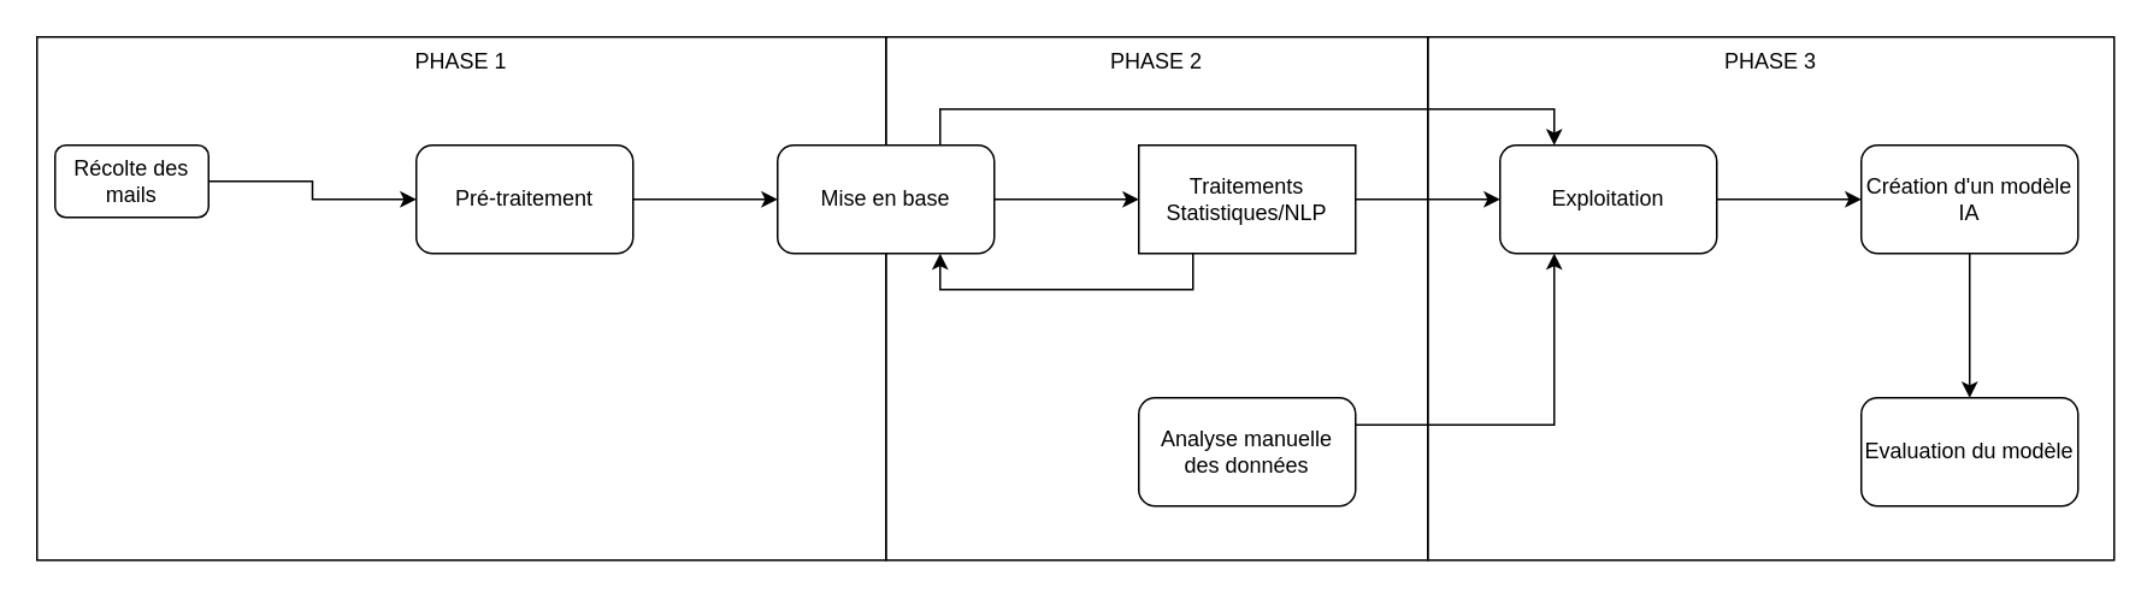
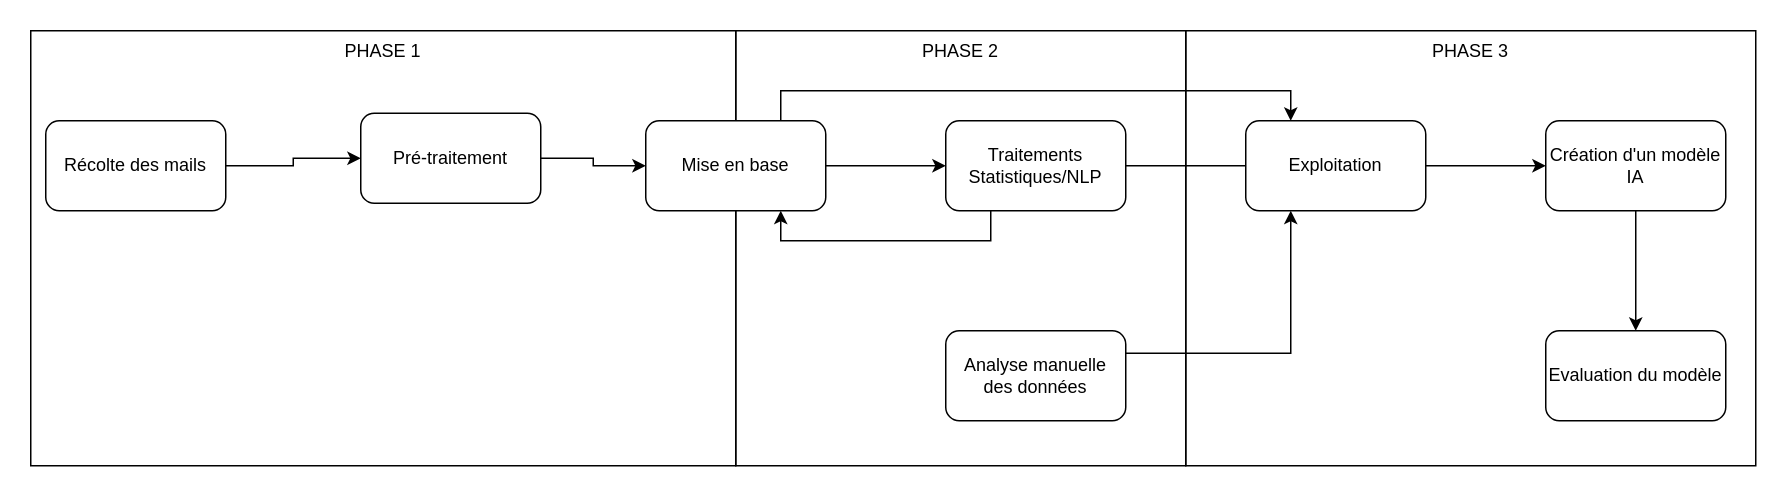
  <mxCell id="0" />
  <mxCell id="1" parent="0" />
  <mxCell id="2" value="PHASE 3" style="rounded=0;whiteSpace=wrap;html=1;verticalAlign=top;" vertex="1" parent="1"><mxGeometry x="790" y="20" width="380" height="290" as="geometry" /></mxCell>
  <mxCell id="3" value="PHASE 2" style="rounded=0;whiteSpace=wrap;html=1;verticalAlign=top;" vertex="1" parent="1"><mxGeometry x="490" y="20" width="300" height="290" as="geometry" /></mxCell>
  <mxCell id="4" value="PHASE 1" style="rounded=0;whiteSpace=wrap;html=1;verticalAlign=top;" vertex="1" parent="1"><mxGeometry x="20" y="20" width="470" height="290" as="geometry" /></mxCell>
  <mxCell id="5" value="" style="edgeStyle=orthogonalEdgeStyle;rounded=0;orthogonalLoop=1;jettySize=auto;html=1;" edge="1" parent="1" source="6" target="8"><mxGeometry relative="1" as="geometry" /></mxCell>
- <mxCell id="6" value="Récolte des mails" style="rounded=1;whiteSpace=wrap;html=1;fontSize=12;glass=0;strokeWidth=1;shadow=0;" parent="1" vertex="1"><mxGeometry x="30" y="80" width="85" height="40" as="geometry" /></mxCell>
+ <mxCell id="6" value="Récolte des mails" style="rounded=1;whiteSpace=wrap;html=1;fontSize=12;glass=0;strokeWidth=1;shadow=0;" parent="1" vertex="1"><mxGeometry x="30" y="80" width="120" height="60" as="geometry" /></mxCell>
  <mxCell id="7" value="" style="edgeStyle=orthogonalEdgeStyle;rounded=0;orthogonalLoop=1;jettySize=auto;html=1;" edge="1" parent="1" source="8" target="11"><mxGeometry relative="1" as="geometry" /></mxCell>
- <mxCell id="8" value="Pré-traitement" style="whiteSpace=wrap;html=1;rounded=1;glass=0;strokeWidth=1;shadow=0;" vertex="1" parent="1"><mxGeometry x="230" y="80" width="120" height="60" as="geometry" /></mxCell>
+ <mxCell id="8" value="Pré-traitement" style="whiteSpace=wrap;html=1;rounded=1;glass=0;strokeWidth=1;shadow=0;" vertex="1" parent="1"><mxGeometry x="240" y="75" width="120" height="60" as="geometry" /></mxCell>
  <mxCell id="9" value="" style="edgeStyle=orthogonalEdgeStyle;rounded=0;orthogonalLoop=1;jettySize=auto;html=1;" edge="1" parent="1" source="11" target="14"><mxGeometry relative="1" as="geometry" /></mxCell>
  <mxCell id="10" style="edgeStyle=orthogonalEdgeStyle;rounded=0;orthogonalLoop=1;jettySize=auto;html=1;exitX=0.75;exitY=0;exitDx=0;exitDy=0;entryX=0.25;entryY=0;entryDx=0;entryDy=0;" edge="1" parent="1" source="11" target="16"><mxGeometry relative="1" as="geometry" /></mxCell>
  <mxCell id="11" value="Mise en base" style="whiteSpace=wrap;html=1;rounded=1;glass=0;strokeWidth=1;shadow=0;" vertex="1" parent="1"><mxGeometry x="430" y="80" width="120" height="60" as="geometry" /></mxCell>
  <mxCell id="12" style="edgeStyle=orthogonalEdgeStyle;rounded=0;orthogonalLoop=1;jettySize=auto;html=1;exitX=0.25;exitY=1;exitDx=0;exitDy=0;entryX=0.75;entryY=1;entryDx=0;entryDy=0;" edge="1" parent="1" source="14" target="11"><mxGeometry relative="1" as="geometry" /></mxCell>
- <mxCell id="13" value="" style="edgeStyle=orthogonalEdgeStyle;rounded=0;orthogonalLoop=1;jettySize=auto;html=1;" edge="1" parent="1" source="14" target="16"><mxGeometry relative="1" as="geometry" /></mxCell>
- <mxCell id="14" value="Traitements&lt;br&gt;Statistiques/NLP" style="whiteSpace=wrap;html=1;glass=0;strokeWidth=1;shadow=0;rounded=0;" vertex="1" parent="1"><mxGeometry x="630" y="80" width="120" height="60" as="geometry" /></mxCell>
+ <mxCell id="13" value="" style="edgeStyle=orthogonalEdgeStyle;rounded=0;orthogonalLoop=1;jettySize=auto;html=1;endArrow=none;" edge="1" parent="1" source="14" target="16"><mxGeometry relative="1" as="geometry" /></mxCell>
+ <mxCell id="14" value="Traitements&lt;br&gt;Statistiques/NLP" style="whiteSpace=wrap;html=1;rounded=1;glass=0;strokeWidth=1;shadow=0;" vertex="1" parent="1"><mxGeometry x="630" y="80" width="120" height="60" as="geometry" /></mxCell>
  <mxCell id="15" style="edgeStyle=orthogonalEdgeStyle;rounded=0;orthogonalLoop=1;jettySize=auto;html=1;exitX=1;exitY=0.5;exitDx=0;exitDy=0;entryX=0;entryY=0.5;entryDx=0;entryDy=0;" edge="1" parent="1" source="16" target="20"><mxGeometry relative="1" as="geometry" /></mxCell>
  <mxCell id="16" value="Exploitation" style="whiteSpace=wrap;html=1;rounded=1;glass=0;strokeWidth=1;shadow=0;" vertex="1" parent="1"><mxGeometry x="830" y="80" width="120" height="60" as="geometry" /></mxCell>
  <mxCell id="17" style="edgeStyle=orthogonalEdgeStyle;rounded=0;orthogonalLoop=1;jettySize=auto;html=1;exitX=1;exitY=0.25;exitDx=0;exitDy=0;entryX=0.25;entryY=1;entryDx=0;entryDy=0;" edge="1" parent="1" source="18" target="16"><mxGeometry relative="1" as="geometry" /></mxCell>
  <mxCell id="18" value="Analyse manuelle&lt;br&gt;des données" style="whiteSpace=wrap;html=1;rounded=1;glass=0;strokeWidth=1;shadow=0;" vertex="1" parent="1"><mxGeometry x="630" y="220" width="120" height="60" as="geometry" /></mxCell>
  <mxCell id="19" value="" style="edgeStyle=orthogonalEdgeStyle;rounded=0;orthogonalLoop=1;jettySize=auto;html=1;" edge="1" parent="1" source="20" target="21"><mxGeometry relative="1" as="geometry" /></mxCell>
  <mxCell id="20" value="Création d'un modèle&lt;br&gt;IA" style="whiteSpace=wrap;html=1;rounded=1;glass=0;strokeWidth=1;shadow=0;" vertex="1" parent="1"><mxGeometry x="1030" y="80" width="120" height="60" as="geometry" /></mxCell>
  <mxCell id="21" value="Evaluation du modèle" style="whiteSpace=wrap;html=1;rounded=1;glass=0;strokeWidth=1;shadow=0;" vertex="1" parent="1"><mxGeometry x="1030" y="220" width="120" height="60" as="geometry" /></mxCell>
